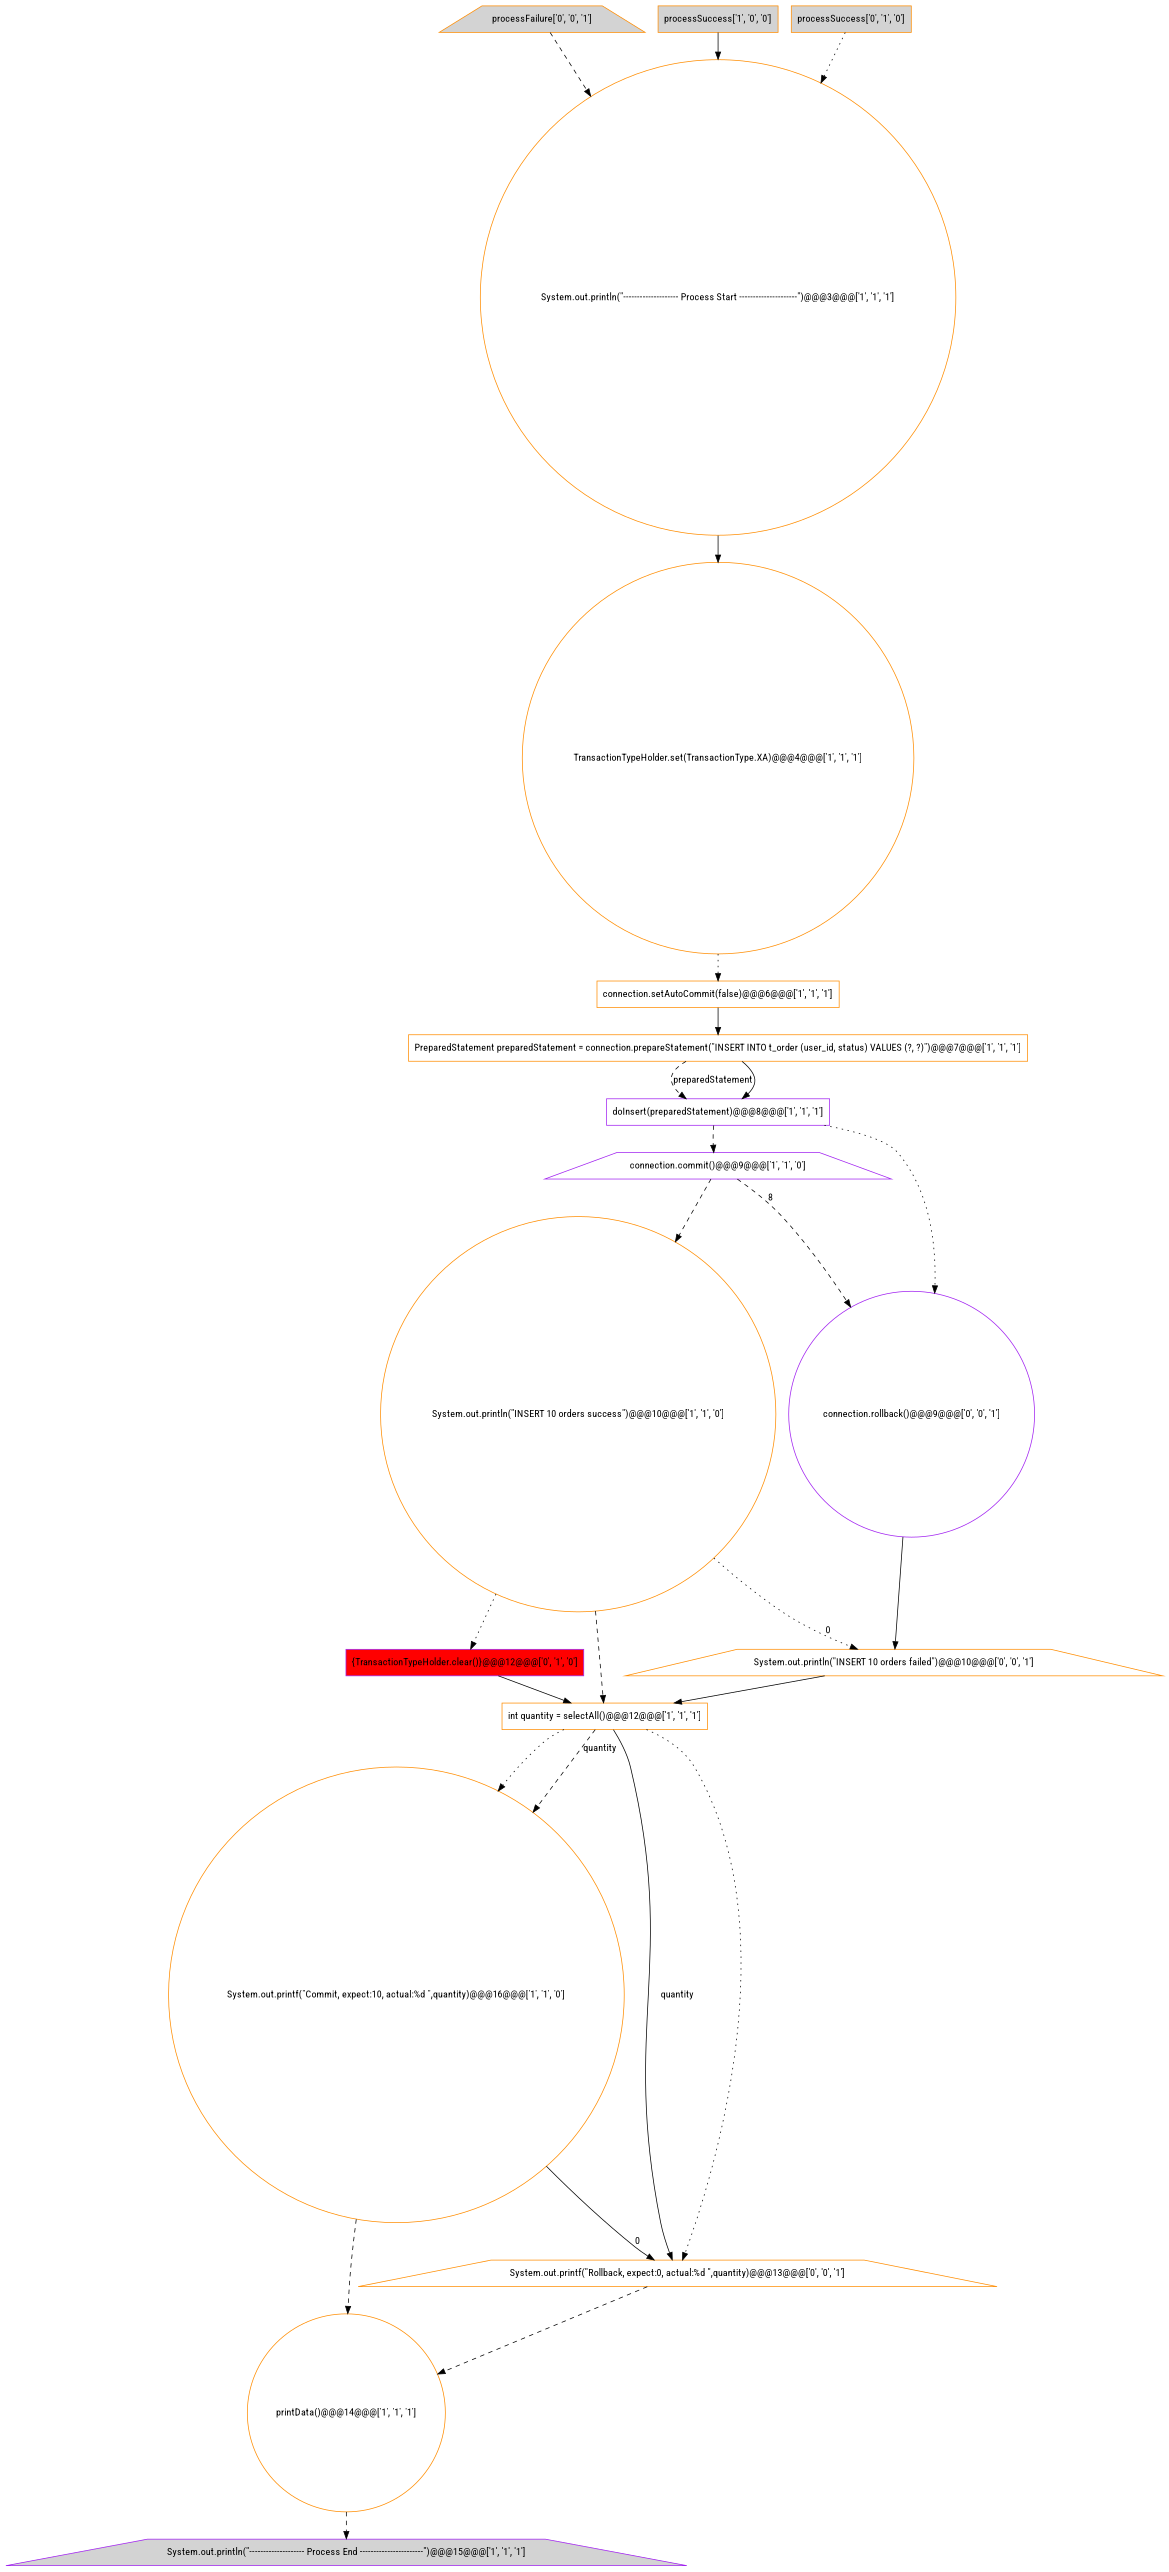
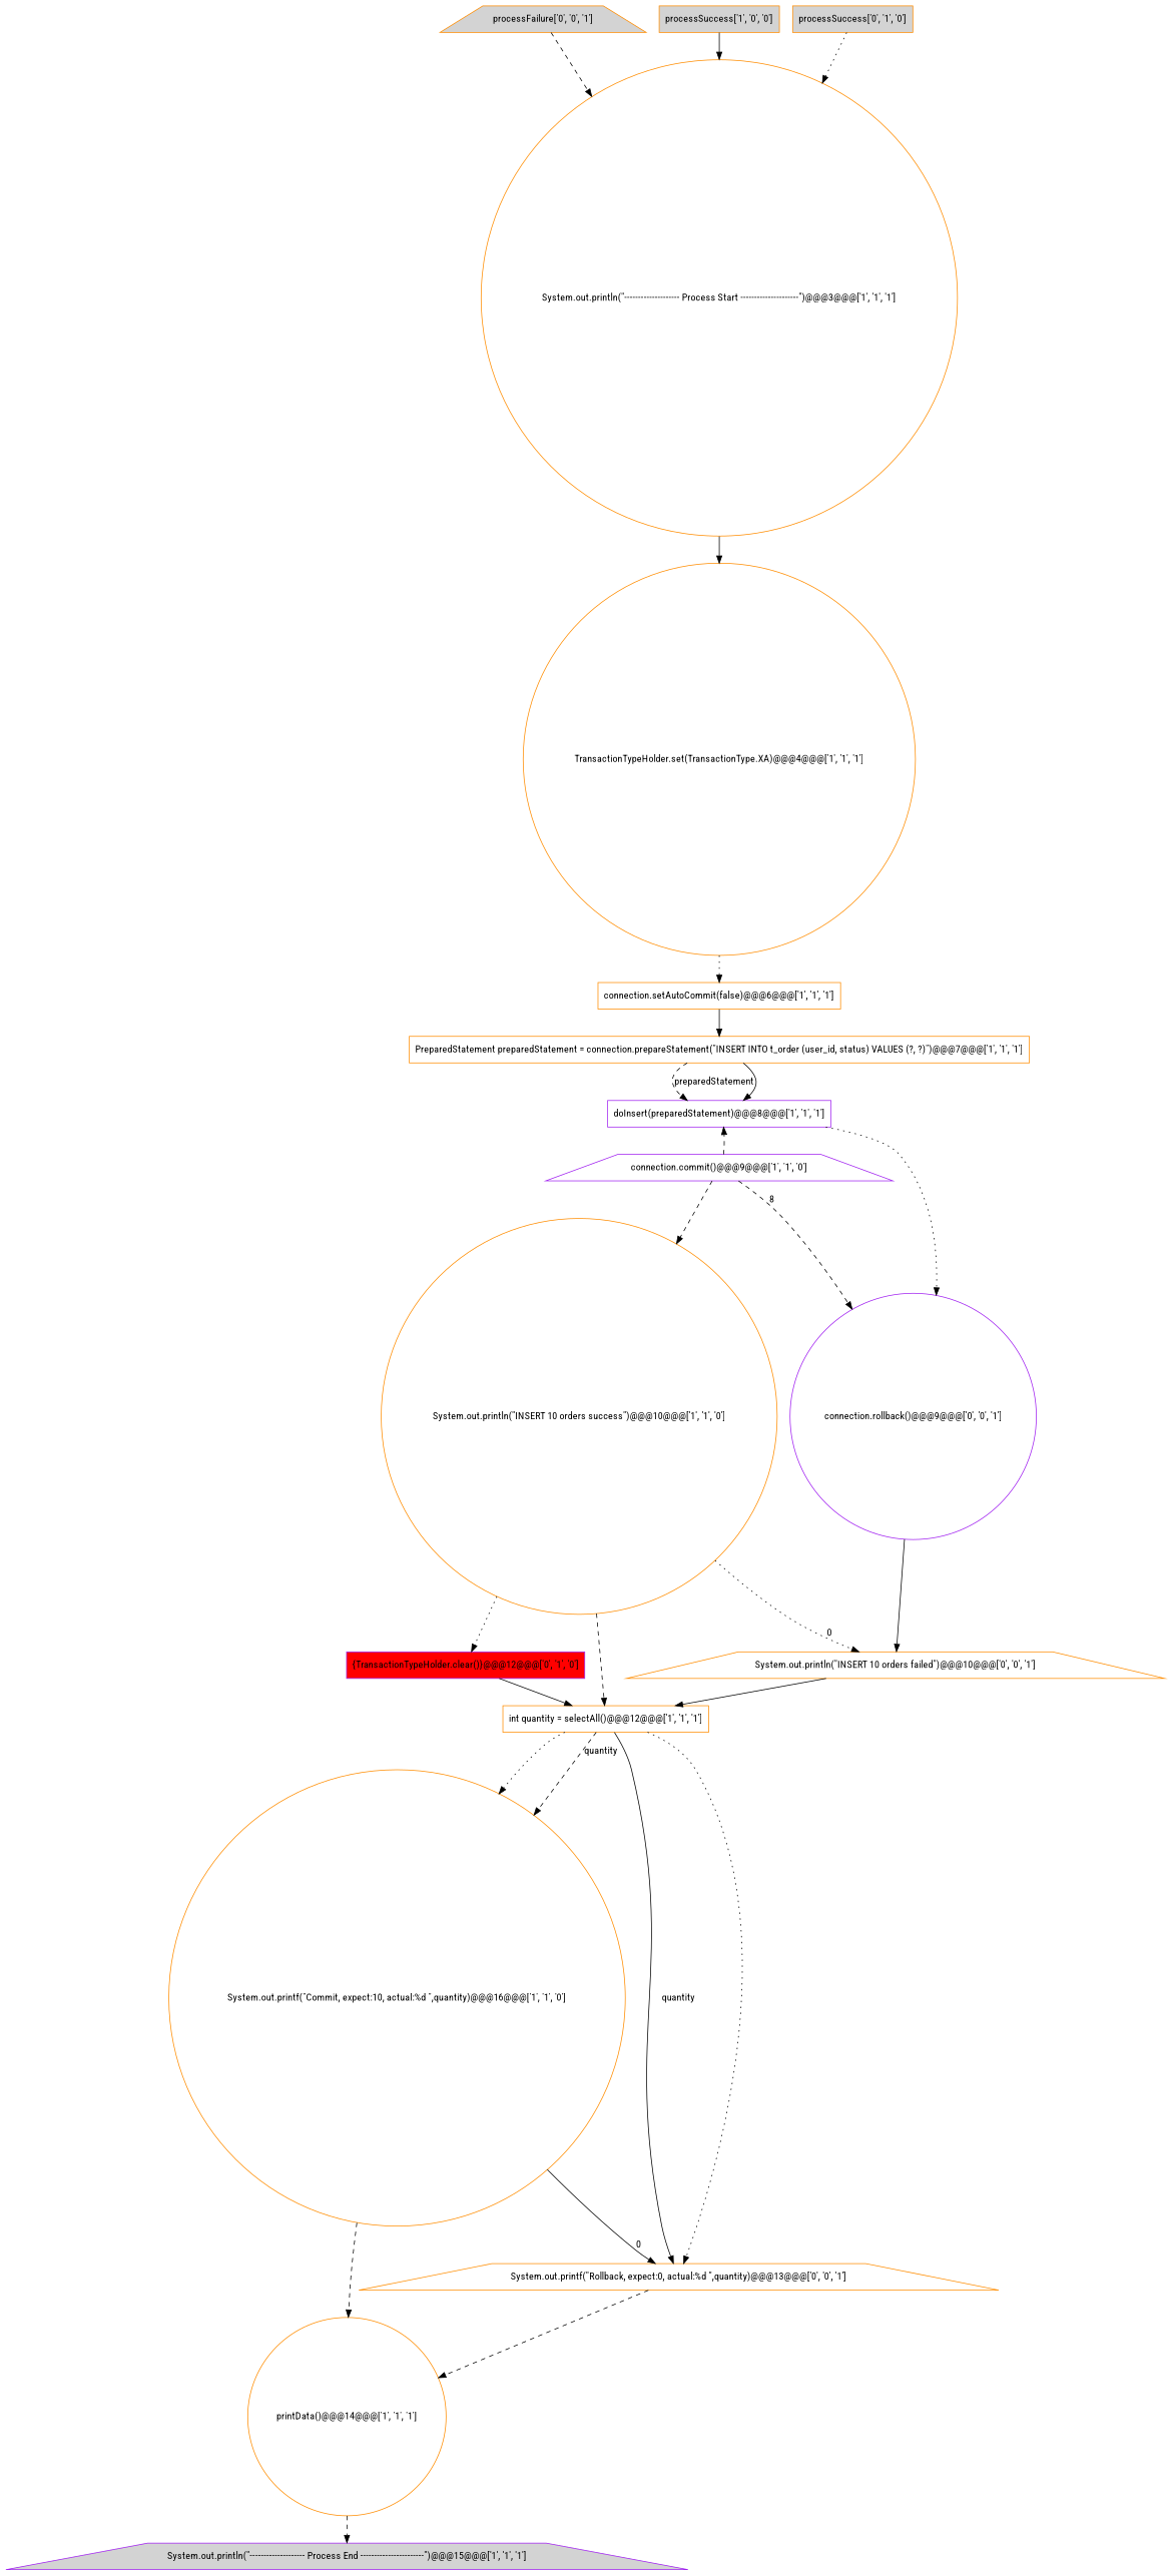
  digraph {
    fontname="Roboto Condensed"
    node [color=darkorange fillcolor=white fontname="Roboto Condensed" shape=box style=filled]
    edge [fontname="Roboto Condensed" style=dashed]
    n1 [color=purple fillcolor=red label="{TransactionTypeHolder.clear()}@@@12@@@['0', '1', '0']"]
    n2 [label="int quantity = selectAll()@@@12@@@['1', '1', '1']"]
    n3 [label="System.out.printf(\"Commit, expect:10, actual:%d \",quantity)@@@16@@@['1', '1', '0']" shape=circle]
    n4 [label="System.out.printf(\"Rollback, expect:0, actual:%d \",quantity)@@@13@@@['0', '0', '1']" shape=trapezium]
    n5 [label="printData()@@@14@@@['1', '1', '1']" shape=circle]
    n6 [color=purple fillcolor=lightgray label="System.out.println(\"-------------------- Process End -----------------------\")@@@15@@@['1', '1', '1']" shape=trapezium]
    n7 [fillcolor=lightgray label="processFailure['0', '0', '1']" shape=trapezium]
    n8 [label="System.out.println(\"-------------------- Process Start ---------------------\")@@@3@@@['1', '1', '1']" shape=circle]
    n9 [label="TransactionTypeHolder.set(TransactionType.XA)@@@4@@@['1', '1', '1']" shape=circle]
    n10 [color=purple label="doInsert(preparedStatement)@@@8@@@['1', '1', '1']"]
    n11 [color=purple label="connection.commit()@@@9@@@['1', '1', '0']" shape=trapezium]
    n12 [color=purple label="connection.rollback()@@@9@@@['0', '0', '1']" shape=circle]
    n13 [label="System.out.println(\"INSERT 10 orders success\")@@@10@@@['1', '1', '0']" shape=circle]
    n14 [label="System.out.println(\"INSERT 10 orders failed\")@@@10@@@['0', '0', '1']" shape=trapezium]
    n15 [label="connection.setAutoCommit(false)@@@6@@@['1', '1', '1']"]
    n16 [label="PreparedStatement preparedStatement = connection.prepareStatement(\"INSERT INTO t_order (user_id, status) VALUES (?, ?)\")@@@7@@@['1', '1', '1']"]
    n17 [fillcolor=lightgray label="processSuccess['1', '0', '0']"]
    n18 [fillcolor=lightgray label="processSuccess['0', '1', '0']"]
    n1 -> n2 [style=solid]
    n2 -> n3 [style=dotted]
    n2 -> n3 [label=quantity]
    n2 -> n4 [label=quantity style=solid]
    n2 -> n4 [style=dotted]
    n3 -> n4 [label=0 style=solid]
    n3 -> n5
    n4 -> n5
    n5 -> n6
    n7 -> n8
    n8 -> n9 [style=solid]
    n9 -> n15 [style=dotted]
-   n10 -> n11
+   n11 -> n10
    n10 -> n12 [style=dotted]
    n11 -> n12 [label=8]
    n11 -> n13
    n12 -> n14 [style=solid]
    n13 -> n1 [style=dotted]
    n13 -> n2
    n13 -> n14 [label=0 style=dotted]
    n14 -> n2 [style=solid]
    n15 -> n16 [style=solid]
    n16 -> n10 [label=preparedStatement]
    n16 -> n10 [style=solid]
    n17 -> n8 [style=solid]
    n18 -> n8 [style=dotted]
  }
